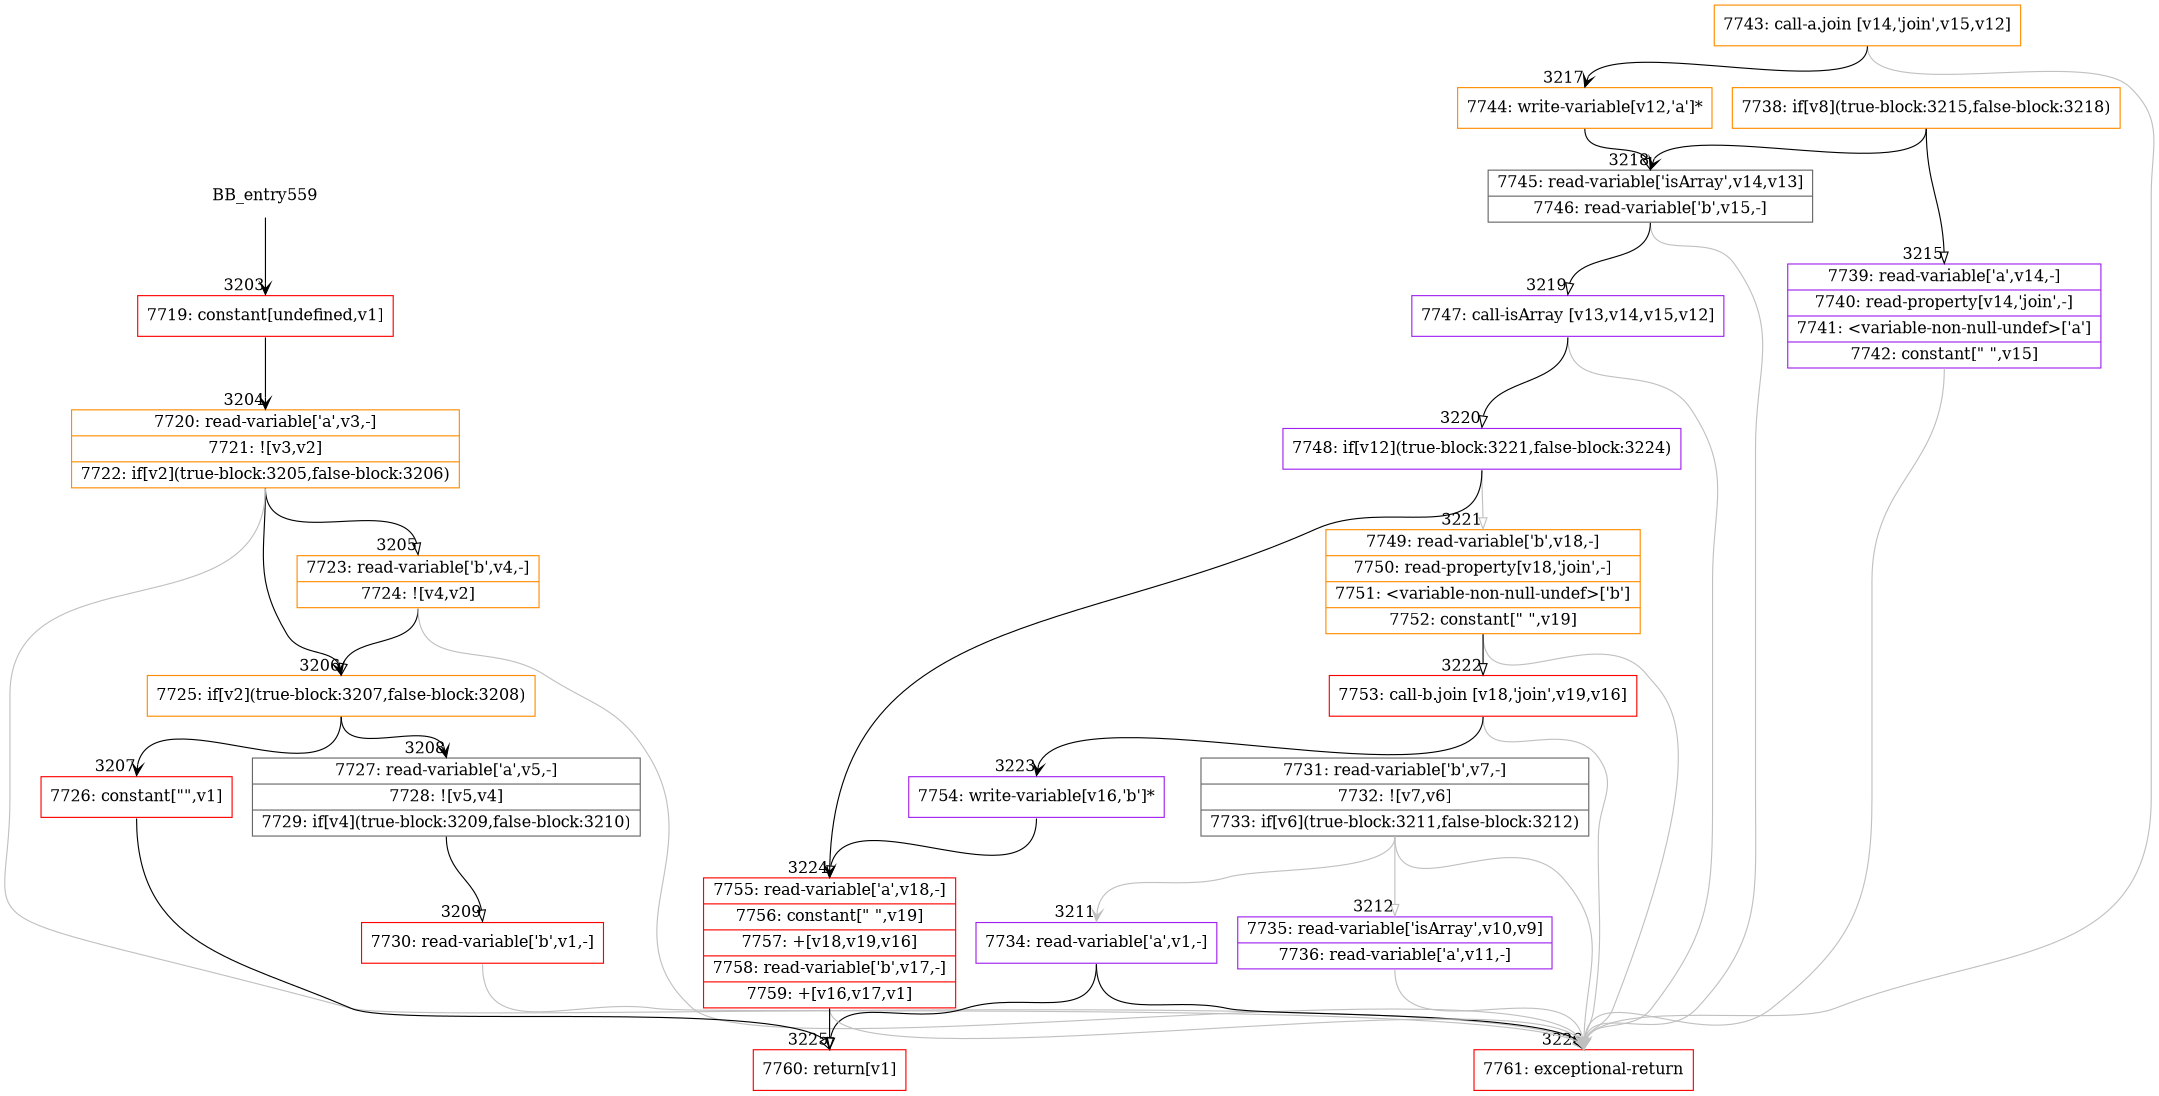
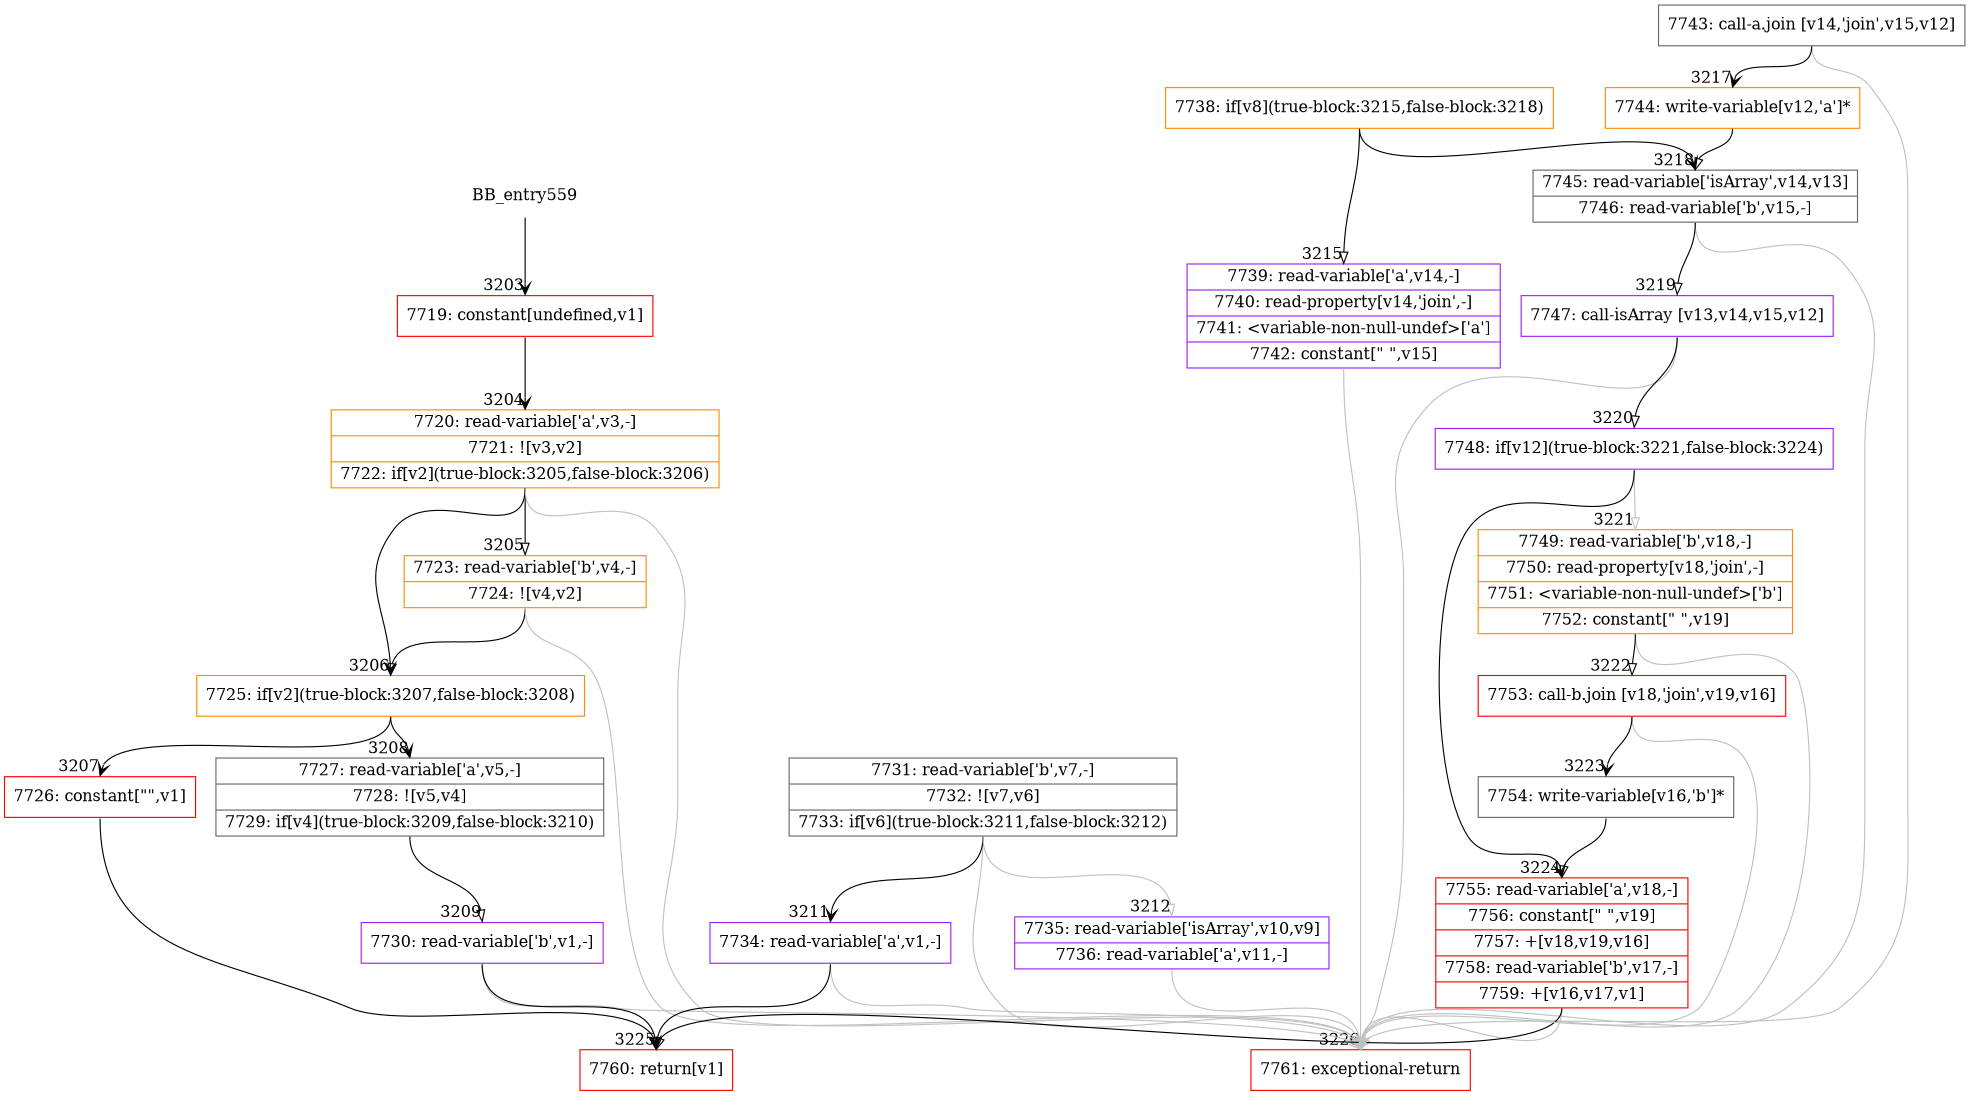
  digraph {
    rankdir=TD
    node [color=red shape=record]
    edge [arrowhead=onormal headport=n tailport=s]
    n1 [color=purple label=BB_entry559 shape=none]
    n2 [label="{7719: constant[undefined,v1]}"]
    n3 [color=darkorange label="{7720: read-variable['a',v3,-]|7721: ![v3,v2]|7722: if[v2](true-block:3205,false-block:3206)}"]
    n4 [color=darkorange label="{7725: if[v2](true-block:3207,false-block:3208)}"]
    n5 [color=darkorange label="{7723: read-variable['b',v4,-]|7724: ![v4,v2]}"]
    n6 [label="{7761: exceptional-return}"]
    n7 [label="{7726: constant[\"\",v1]}"]
    n8 [color=gray40 label="{7727: read-variable['a',v5,-]|7728: ![v5,v4]|7729: if[v4](true-block:3209,false-block:3210)}"]
    n9 [label="{7760: return[v1]}"]
-   n10 [label="{7730: read-variable['b',v1,-]}"]
+   n10 [color=purple label="{7730: read-variable['b',v1,-]}"]
    n11 [color=gray40 label="{7731: read-variable['b',v7,-]|7732: ![v7,v6]|7733: if[v6](true-block:3211,false-block:3212)}"]
    n12 [color=purple label="{7734: read-variable['a',v1,-]}"]
    n13 [color=purple label="{7735: read-variable['isArray',v10,v9]|7736: read-variable['a',v11,-]}"]
    n14 [color=darkorange label="{7738: if[v8](true-block:3215,false-block:3218)}"]
    n15 [color=purple label="{7739: read-variable['a',v14,-]|7740: read-property[v14,'join',-]|7741: \<variable-non-null-undef\>['a']|7742: constant[\" \",v15]}"]
    n16 [color=gray40 label="{7745: read-variable['isArray',v14,v13]|7746: read-variable['b',v15,-]}"]
    n17 [color=purple label="{7747: call-isArray [v13,v14,v15,v12]}"]
-   n18 [color=darkorange label="{7743: call-a.join [v14,'join',v15,v12]}"]
+   n18 [color=gray40 label="{7743: call-a.join [v14,'join',v15,v12]}"]
    n19 [color=darkorange label="{7744: write-variable[v12,'a']*}"]
    n20 [color=purple label="{7748: if[v12](true-block:3221,false-block:3224)}"]
    n21 [color=darkorange label="{7749: read-variable['b',v18,-]|7750: read-property[v18,'join',-]|7751: \<variable-non-null-undef\>['b']|7752: constant[\" \",v19]}"]
    n22 [label="{7755: read-variable['a',v18,-]|7756: constant[\" \",v19]|7757: +[v18,v19,v16]|7758: read-variable['b',v17,-]|7759: +[v16,v17,v1]}"]
    n23 [label="{7753: call-b.join [v18,'join',v19,v16]}"]
-   n24 [color=purple label="{7754: write-variable[v16,'b']*}"]
+   n24 [color=gray40 label="{7754: write-variable[v16,'b']*}"]
    n1 -> n2 [arrowhead=vee headlabel="    3203"]
    n2 -> n3 [arrowhead=vee headlabel="      3204"]
    n3 -> n4 [arrowhead=vee headlabel="      3206"]
    n3 -> n5 [headlabel="      3205"]
    n3 -> n6 [color=gray headlabel="      3226"]
    n4 -> n7 [arrowhead=vee headlabel="      3207"]
    n4 -> n8 [arrowhead=vee headlabel="      3208"]
    n5 -> n4
    n5 -> n6 [arrowhead=vee color=gray]
    n7 -> n9 [headlabel="      3225"]
    n8 -> n10 [headlabel="      3209"]
    n10 -> n6 [color=gray]
+   n10 -> n9 [arrowhead=vee]
    n11 -> n6 [color=gray]
-   n11 -> n12 [arrowhead=vee headlabel="      3211" color=gray]
+   n11 -> n12 [arrowhead=vee headlabel="      3211"]
    n11 -> n13 [color=gray headlabel="      3212"]
-   n12 -> n6 [color=black]
+   n12 -> n6 [color=gray]
    n12 -> n9
    n13 -> n6 [arrowhead=vee color=gray]
    n14 -> n15 [headlabel="      3215"]
    n14 -> n16 [arrowhead=vee headlabel="      3218"]
    n15 -> n6 [color=gray]
    n16 -> n6 [arrowhead=vee color=gray]
    n16 -> n17 [headlabel="      3219"]
    n17 -> n6 [color=gray]
    n17 -> n20 [headlabel="      3220"]
    n18 -> n6 [color=gray]
    n18 -> n19 [arrowhead=vee headlabel="      3217"]
    n19 -> n16
    n20 -> n21 [color=gray headlabel="      3221"]
    n20 -> n22 [arrowhead=vee headlabel="      3224"]
    n21 -> n6 [color=gray]
    n21 -> n23 [headlabel="      3222"]
    n22 -> n6 [color=gray]
    n22 -> n9
    n23 -> n6 [arrowhead=vee color=gray]
    n23 -> n24 [arrowhead=vee headlabel="      3223"]
    n24 -> n22
  }
